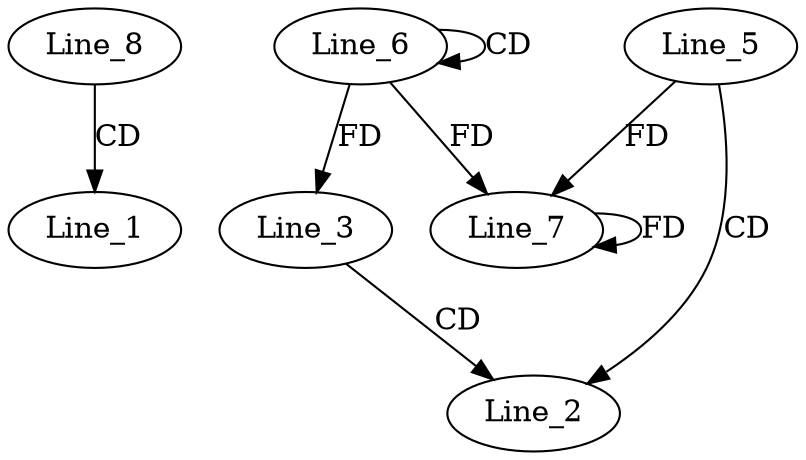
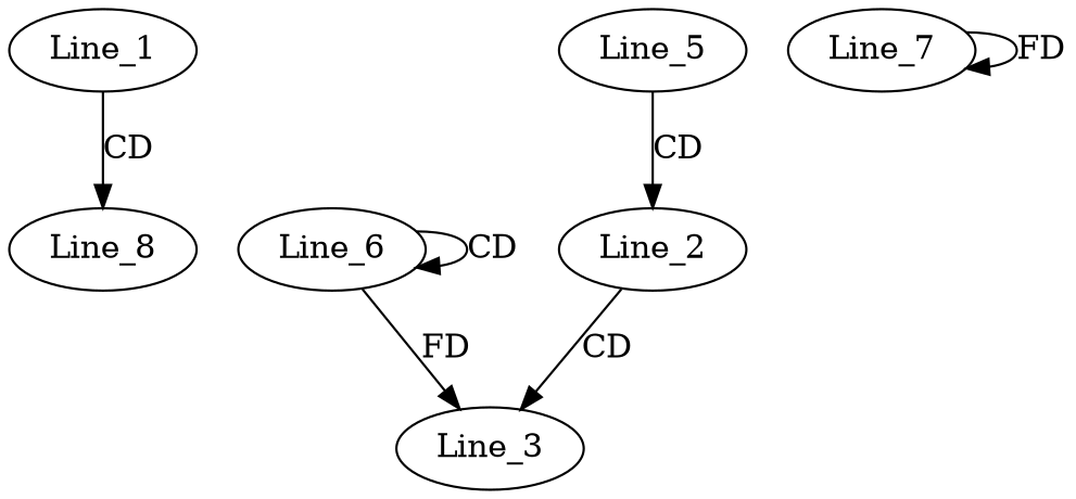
  digraph {
    n1 [label=Line_8]
    Line_1
    Line_2
    Line_3
    Line_6
    Line_7
    Line_5
-   n1 -> Line_1 [label=CD]
-   Line_3 -> Line_2 [label=CD]
+   Line_1 -> n1 [label=CD]
+   Line_2 -> Line_3 [label=CD]
    Line_6 -> Line_3 [label=FD]
    Line_6 -> Line_6 [label=CD]
-   Line_6 -> Line_7 [label=FD]
    Line_7 -> Line_7 [label=FD]
    Line_5 -> Line_2 [label=CD]
-   Line_5 -> Line_7 [label=FD]
  }
